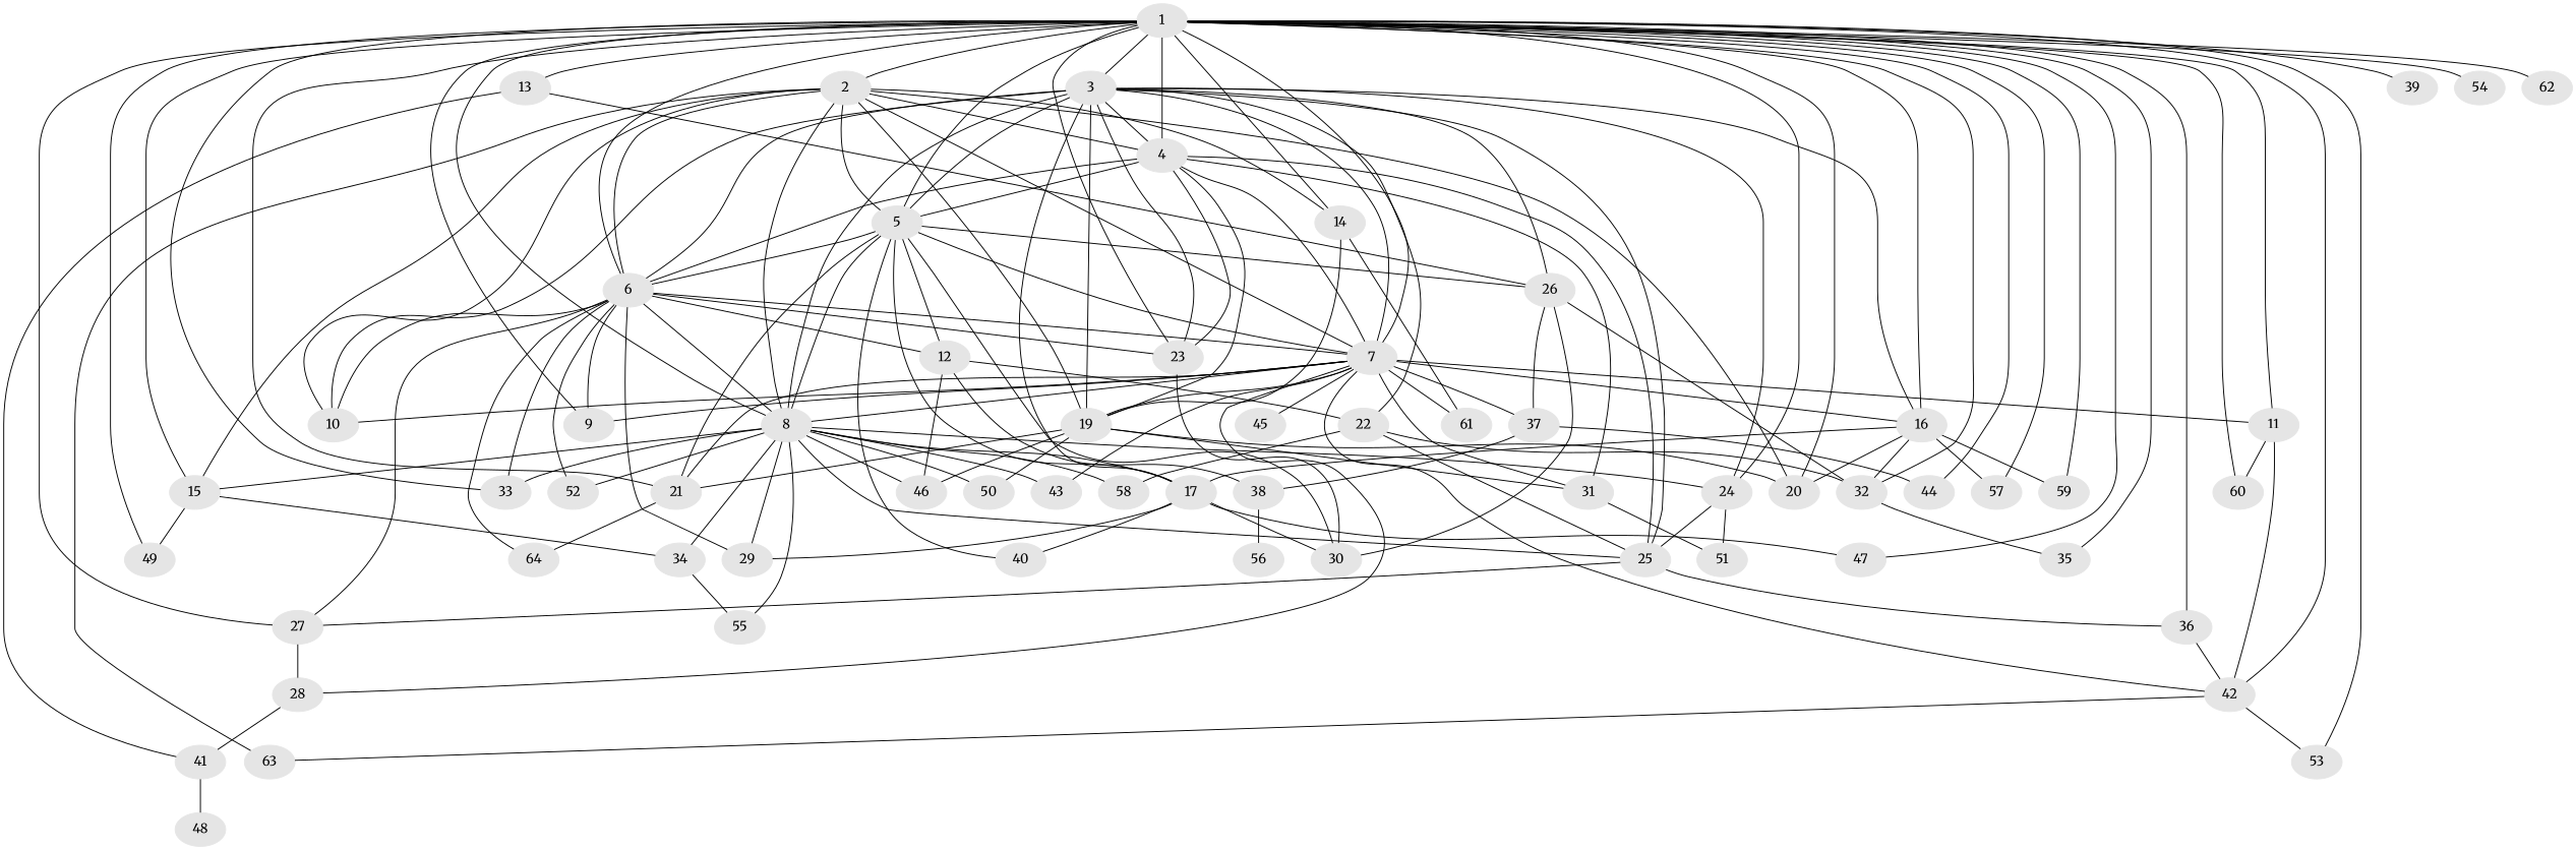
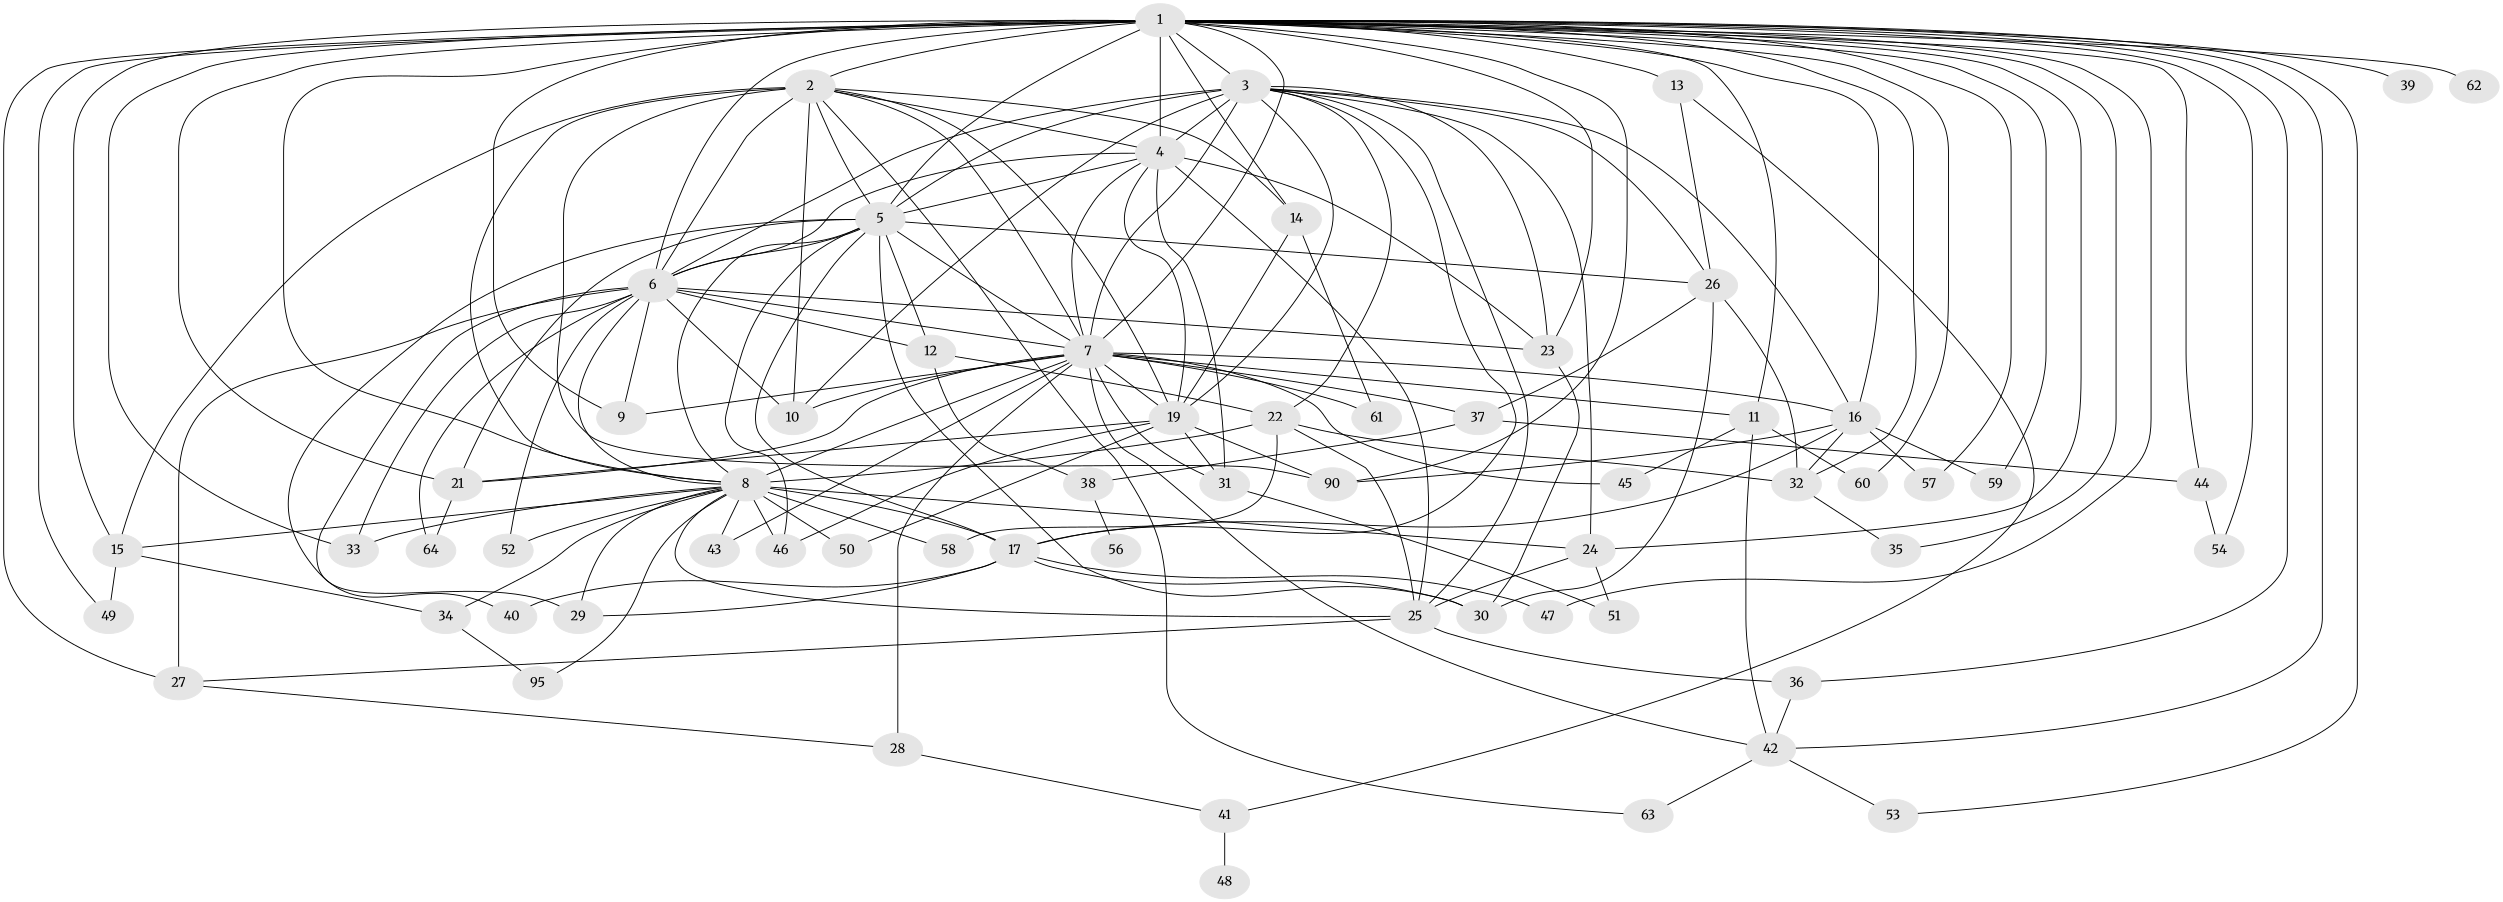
  graph {
    fontname=Merriweather
    node [color=gray90 fontname=Merriweather style=filled]
    edge [fontname=Merriweather weight=1.0]
    1
    2
    3
    4
    5
    6
    7
    8
    9
    11
    13
    14
    15
    16
-   20
+   20 [label=90]
    21
    23
    24
    27
    32
    33
    35
    36
    39
    42
    44
    47
    49
    53
    54
    57
    59
    60
    62
    10
    19
    63
    17
    22
    25
    26
    31
    12
    30
    40
    46
    29
    52
    64
    28
    37
    43
    45
    61
    34
    50
-   55
+   55 [label=95]
    58
    41
    51
    38
    56
    48
    1 -- 2 [weight=3.0]
    1 -- 3 [weight=7.0]
    1 -- 4 [weight=12.0]
    1 -- 5 [weight=3.0]
    1 -- 6 [weight=3.0]
    1 -- 7 [weight=3.0]
    1 -- 8 [weight=5.0]
    1 -- 9
    1 -- 11
    1 -- 13 [weight=3.0]
    1 -- 14
    1 -- 15 [weight=2.0]
    1 -- 16
    1 -- 20
    1 -- 21
    1 -- 23
    1 -- 24
    1 -- 27 [weight=2.0]
    1 -- 32
    1 -- 33
    1 -- 35
    1 -- 36
    1 -- 39 [weight=2.0]
    1 -- 42
    1 -- 44
    1 -- 47
    1 -- 49
    1 -- 53
    1 -- 54
    1 -- 57
    1 -- 59
    1 -- 60
    1 -- 62
    2 -- 4 [weight=2.0]
    2 -- 5 [weight=3.0]
    2 -- 6
    2 -- 7
    2 -- 8
    2 -- 14
    2 -- 15
    2 -- 20
    2 -- 10
    2 -- 19
    2 -- 63
    3 -- 4 [weight=2.0]
    3 -- 5 [weight=3.0]
    3 -- 6 [weight=2.0]
    3 -- 7 [weight=2.0]
-   3 -- 8 [weight=12.0]
+   22 -- 8 [weight=12.0]
    3 -- 16
    3 -- 23
    3 -- 24
    3 -- 10
    3 -- 19
    3 -- 17 [weight=2.0]
    3 -- 22
    3 -- 25 [weight=2.0]
    3 -- 26 [weight=2.0]
    4 -- 5
    4 -- 6
    4 -- 7
    4 -- 23
    4 -- 19
    4 -- 25
    4 -- 31 [weight=2.0]
    5 -- 6 [weight=2.0]
    5 -- 7
    5 -- 8
    5 -- 21
    5 -- 17
    5 -- 26 [weight=2.0]
    5 -- 12
    5 -- 30
    5 -- 40
-   12 -- 46
+   5 -- 46
    6 -- 7 [weight=2.0]
    6 -- 8
    6 -- 9
    6 -- 23
    6 -- 27
    6 -- 33
    6 -- 10
    6 -- 12
    6 -- 29
    6 -- 52
    6 -- 64
    7 -- 8
    7 -- 9
    7 -- 11
    7 -- 16
    7 -- 21
    7 -- 42
    7 -- 10
    7 -- 19
    7 -- 31
    7 -- 28
    7 -- 37
    7 -- 43
    7 -- 45
    7 -- 61
    8 -- 15
    8 -- 24
    8 -- 33
    8 -- 17
    8 -- 25
    8 -- 46
    8 -- 29
    8 -- 52
    8 -- 43
    8 -- 34
    8 -- 50
    8 -- 55
    8 -- 58
    11 -- 42
    11 -- 60
+   11 -- 45
    13 -- 26
    13 -- 41
    14 -- 19
    14 -- 61
    15 -- 49
    15 -- 34
    16 -- 20
    16 -- 32
    16 -- 57
    16 -- 59
    16 -- 17
    21 -- 64
    23 -- 30
    24 -- 25
    24 -- 51
    27 -- 28
    32 -- 35
    36 -- 42
    42 -- 53
    42 -- 63
+   44 -- 54
    19 -- 20
    19 -- 21
    19 -- 31
    19 -- 46
    19 -- 50
    17 -- 47
    17 -- 30
    17 -- 40
    17 -- 29
    22 -- 32
    22 -- 25
    22 -- 58
    25 -- 27
    25 -- 36
    26 -- 32
    26 -- 30
    26 -- 37
    31 -- 51
    12 -- 22
    12 -- 38
    28 -- 41
    37 -- 44
    37 -- 38
    34 -- 55
    41 -- 48
    38 -- 56
  }
